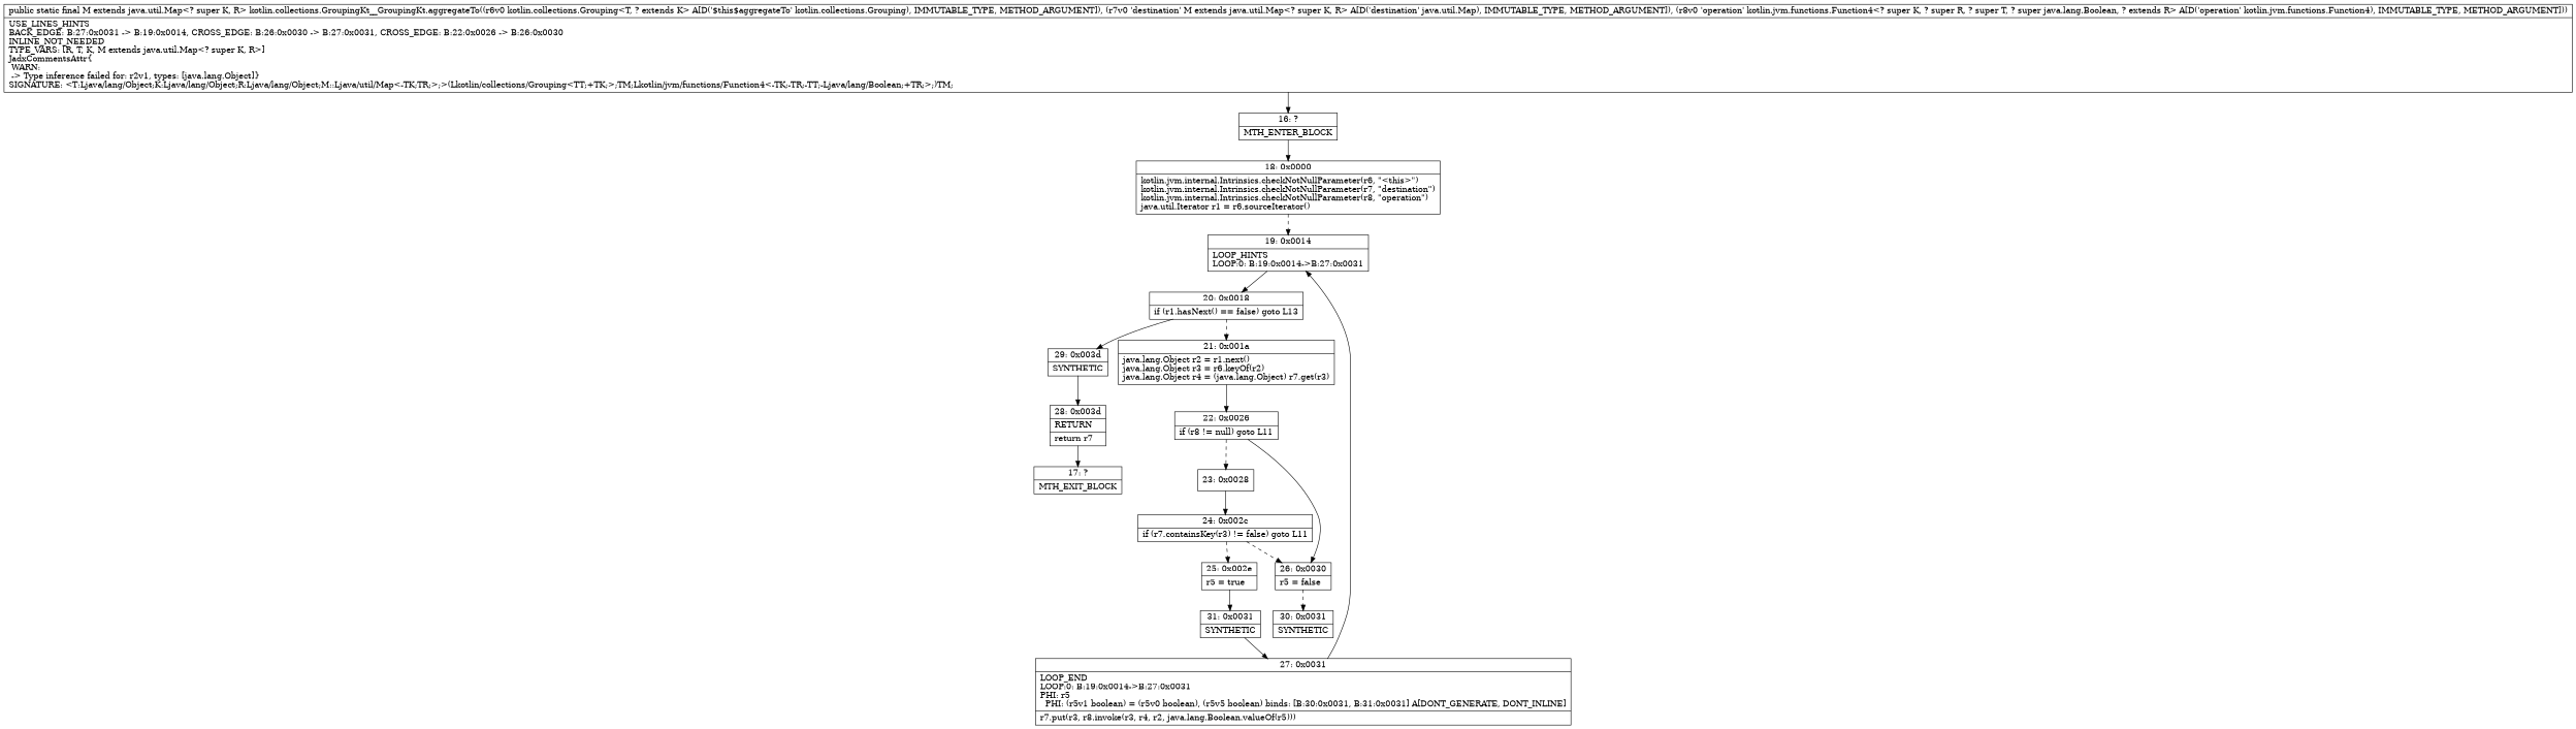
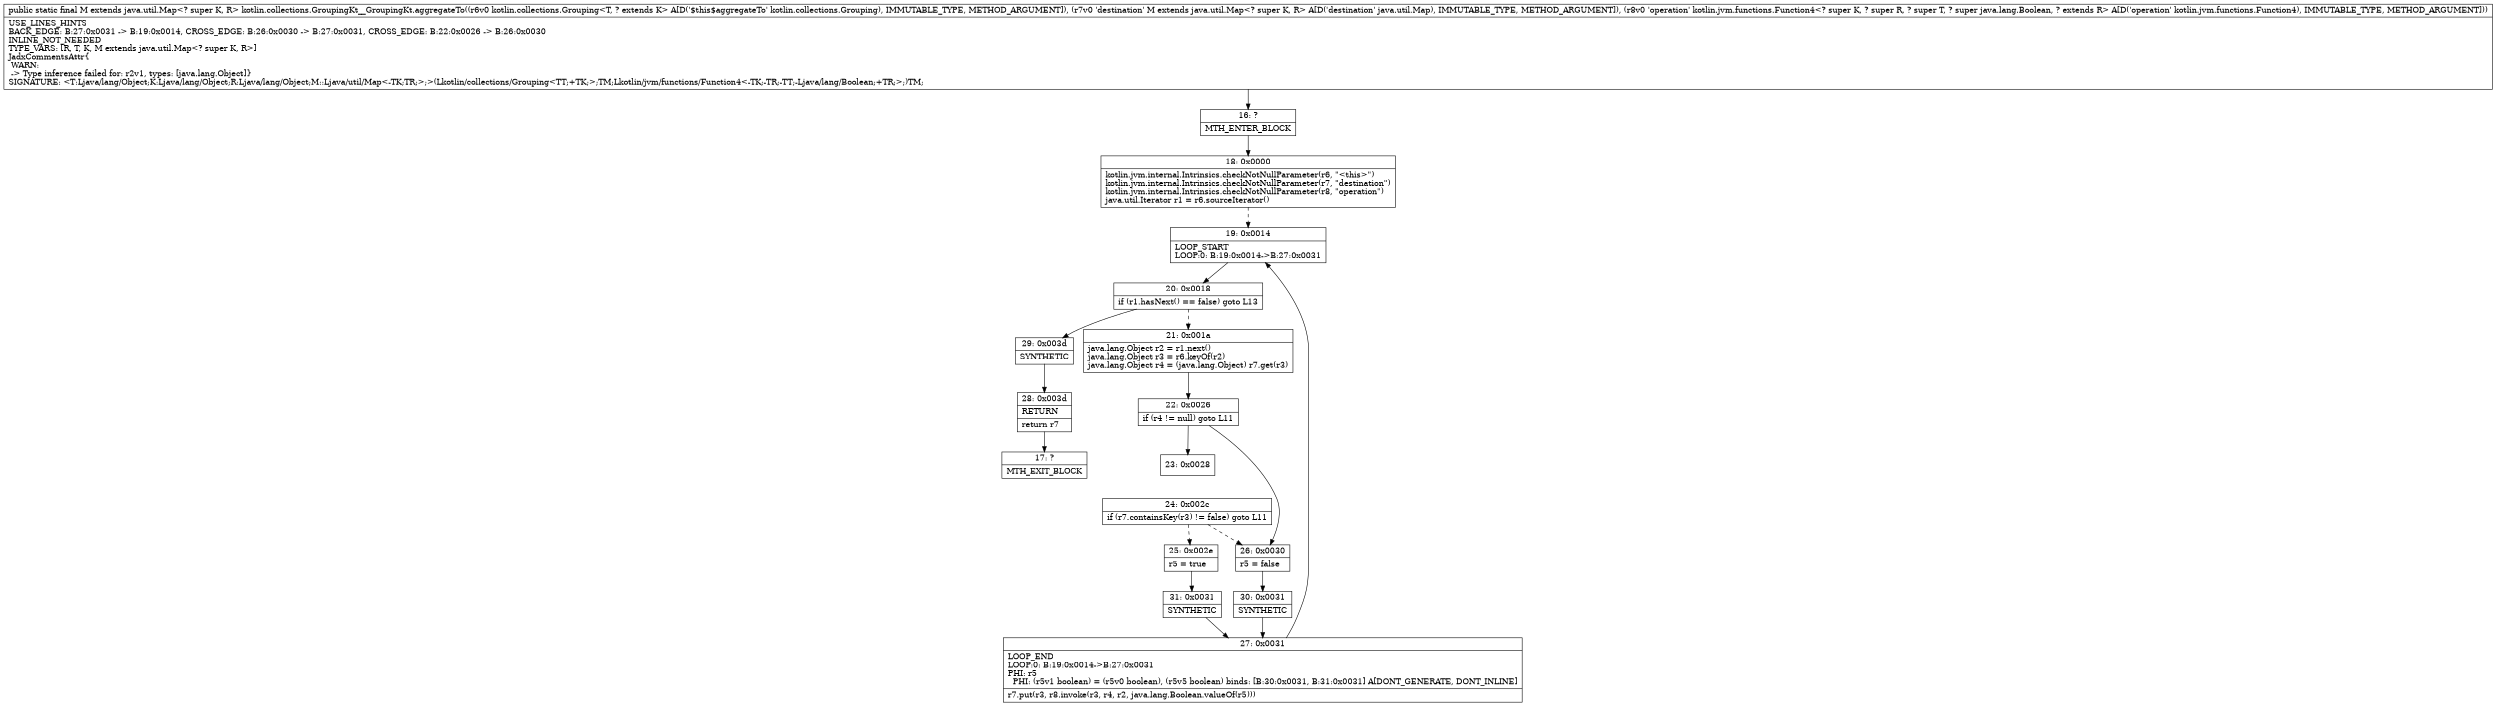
  digraph {
    node [shape=record]
    n1 [label="{16\:\ ?|MTH_ENTER_BLOCK\l}"]
    n2 [label="{18\:\ 0x0000|kotlin.jvm.internal.Intrinsics.checkNotNullParameter(r6, \"\<this\>\")\lkotlin.jvm.internal.Intrinsics.checkNotNullParameter(r7, \"destination\")\lkotlin.jvm.internal.Intrinsics.checkNotNullParameter(r8, \"operation\")\ljava.util.Iterator r1 = r6.sourceIterator()\l}"]
-   n3 [label="{19\:\ 0x0014|LOOP_HINTS\lLOOP:0: B:19:0x0014\-\>B:27:0x0031\l}"]
+   n3 [label="{19\:\ 0x0014|LOOP_START\lLOOP:0: B:19:0x0014\-\>B:27:0x0031\l}"]
    n4 [label="{20\:\ 0x0018|if (r1.hasNext() == false) goto L13\l}"]
    n5 [label="{21\:\ 0x001a|java.lang.Object r2 = r1.next()\ljava.lang.Object r3 = r6.keyOf(r2)\ljava.lang.Object r4 = (java.lang.Object) r7.get(r3)\l}"]
    n6 [label="{29\:\ 0x003d|SYNTHETIC\l}"]
-   n7 [label="{22\:\ 0x0026|if (r8 != null) goto L11\l}"]
+   n7 [label="{22\:\ 0x0026|if (r4 != null) goto L11\l}"]
    n8 [label="{28\:\ 0x003d|RETURN\l|return r7\l}"]
    n9 [label="{23\:\ 0x0028}"]
    n10 [label="{26\:\ 0x0030|r5 = false\l}"]
    n11 [label="{24\:\ 0x002c|if (r7.containsKey(r3) != false) goto L11\l}"]
    n12 [label="{30\:\ 0x0031|SYNTHETIC\l}"]
    n13 [label="{25\:\ 0x002e|r5 = true\l}"]
    n14 [label="{31\:\ 0x0031|SYNTHETIC\l}"]
    n15 [label="{27\:\ 0x0031|LOOP_END\lLOOP:0: B:19:0x0014\-\>B:27:0x0031\lPHI: r5 \l  PHI: (r5v1 boolean) = (r5v0 boolean), (r5v5 boolean) binds: [B:30:0x0031, B:31:0x0031] A[DONT_GENERATE, DONT_INLINE]\l|r7.put(r3, r8.invoke(r3, r4, r2, java.lang.Boolean.valueOf(r5)))\l}"]
    n16 [label="{17\:\ ?|MTH_EXIT_BLOCK\l}"]
    n17 [label="{public static final M extends java.util.Map\<? super K, R\> kotlin.collections.GroupingKt__GroupingKt.aggregateTo((r6v0 kotlin.collections.Grouping\<T, ? extends K\> A[D('$this$aggregateTo' kotlin.collections.Grouping), IMMUTABLE_TYPE, METHOD_ARGUMENT]), (r7v0 'destination' M extends java.util.Map\<? super K, R\> A[D('destination' java.util.Map), IMMUTABLE_TYPE, METHOD_ARGUMENT]), (r8v0 'operation' kotlin.jvm.functions.Function4\<? super K, ? super R, ? super T, ? super java.lang.Boolean, ? extends R\> A[D('operation' kotlin.jvm.functions.Function4), IMMUTABLE_TYPE, METHOD_ARGUMENT]))  | USE_LINES_HINTS\lBACK_EDGE: B:27:0x0031 \-\> B:19:0x0014, CROSS_EDGE: B:26:0x0030 \-\> B:27:0x0031, CROSS_EDGE: B:22:0x0026 \-\> B:26:0x0030\lINLINE_NOT_NEEDED\lTYPE_VARS: [R, T, K, M extends java.util.Map\<? super K, R\>]\lJadxCommentsAttr\{\l WARN: \l \-\> Type inference failed for: r2v1, types: [java.lang.Object]\}\lSIGNATURE: \<T:Ljava\/lang\/Object;K:Ljava\/lang\/Object;R:Ljava\/lang\/Object;M::Ljava\/util\/Map\<\-TK;TR;\>;\>(Lkotlin\/collections\/Grouping\<TT;+TK;\>;TM;Lkotlin\/jvm\/functions\/Function4\<\-TK;\-TR;\-TT;\-Ljava\/lang\/Boolean;+TR;\>;)TM;\l}"]
    n1 -> n2
    n2 -> n3 [style=dashed]
    n3 -> n4
    n4 -> n5 [style=dashed]
    n4 -> n6
    n5 -> n7
    n6 -> n8
-   n7 -> n9 [style=dashed]
+   n7 -> n9 [style=solid]
    n7 -> n10
    n8 -> n16
-   n9 -> n11
-   n10 -> n12 [style=dashed]
+   n10 -> n12
    n11 -> n10 [style=dashed]
    n11 -> n13 [style=dashed]
+   n12 -> n15
    n13 -> n14
    n14 -> n15
    n15 -> n3
    n17 -> n1
  }
